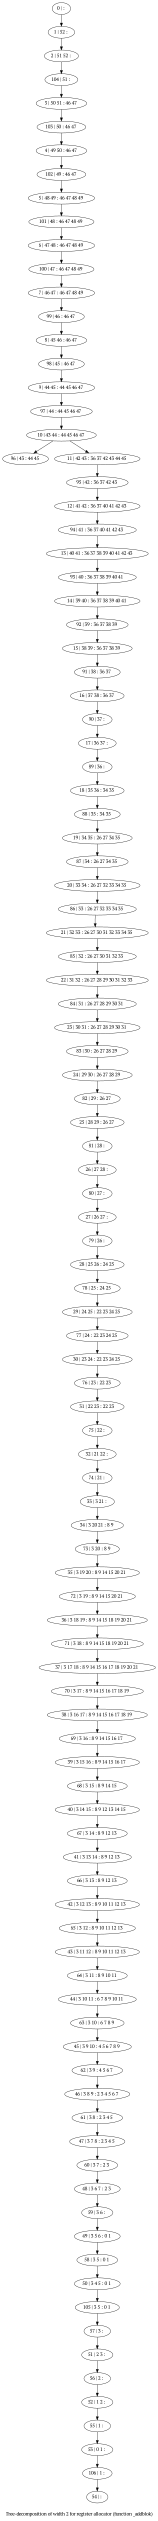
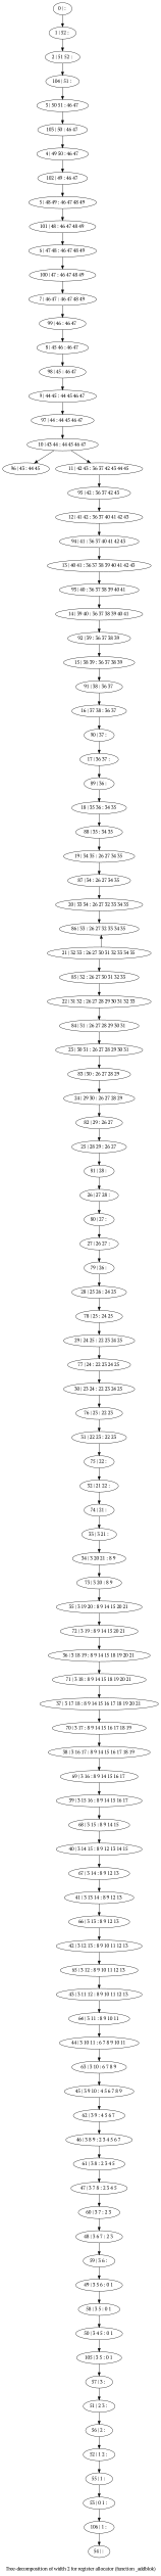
  digraph {
    fontname="PT Serif"
    label="Tree-decomposition of width 2 for register allocator (function _addblok)"
    node [fontname="PT Serif"]
    edge [fontname="PT Serif"]
    n1 [label="0 | : "]
    n2 [label="1 | 52 : "]
    n3 [label="2 | 51 52 : "]
    n4 [label="104 | 51 : "]
    n5 [label="3 | 50 51 : 46 47 "]
    n6 [label="103 | 50 : 46 47 "]
    n7 [label="4 | 49 50 : 46 47 "]
    n8 [label="102 | 49 : 46 47 "]
    n9 [label="5 | 48 49 : 46 47 48 49 "]
    n10 [label="101 | 48 : 46 47 48 49 "]
    n11 [label="6 | 47 48 : 46 47 48 49 "]
    n12 [label="100 | 47 : 46 47 48 49 "]
    n13 [label="7 | 46 47 : 46 47 48 49 "]
    n14 [label="99 | 46 : 46 47 "]
    n15 [label="8 | 45 46 : 46 47 "]
    n16 [label="98 | 45 : 46 47 "]
    n17 [label="9 | 44 45 : 44 45 46 47 "]
    n18 [label="97 | 44 : 44 45 46 47 "]
    n19 [label="10 | 43 44 : 44 45 46 47 "]
    n20 [label="96 | 43 : 44 45 "]
    n21 [label="11 | 42 43 : 36 37 42 43 44 45 "]
    n22 [label="95 | 42 : 36 37 42 43 "]
    n23 [label="12 | 41 42 : 36 37 40 41 42 43 "]
    n24 [label="94 | 41 : 36 37 40 41 42 43 "]
    n25 [label="13 | 40 41 : 36 37 38 39 40 41 42 43 "]
    n26 [label="93 | 40 : 36 37 38 39 40 41 "]
    n27 [label="14 | 39 40 : 36 37 38 39 40 41 "]
    n28 [label="92 | 39 : 36 37 38 39 "]
    n29 [label="15 | 38 39 : 36 37 38 39 "]
    n30 [label="91 | 38 : 36 37 "]
    n31 [label="16 | 37 38 : 36 37 "]
    n32 [label="90 | 37 : "]
    n33 [label="17 | 36 37 : "]
    n34 [label="89 | 36 : "]
    n35 [label="18 | 35 36 : 34 35 "]
    n36 [label="88 | 35 : 34 35 "]
    n37 [label="19 | 34 35 : 26 27 34 35 "]
    n38 [label="87 | 34 : 26 27 34 35 "]
    n39 [label="20 | 33 34 : 26 27 32 33 34 35 "]
    n40 [label="86 | 33 : 26 27 32 33 34 35 "]
    n41 [label="21 | 32 33 : 26 27 30 31 32 33 34 35 "]
    n42 [label="85 | 32 : 26 27 30 31 32 33 "]
    n43 [label="22 | 31 32 : 26 27 28 29 30 31 32 33 "]
    n44 [label="84 | 31 : 26 27 28 29 30 31 "]
    n45 [label="23 | 30 31 : 26 27 28 29 30 31 "]
    n46 [label="83 | 30 : 26 27 28 29 "]
    n47 [label="24 | 29 30 : 26 27 28 29 "]
    n48 [label="82 | 29 : 26 27 "]
    n49 [label="25 | 28 29 : 26 27 "]
    n50 [label="81 | 28 : "]
    n51 [label="26 | 27 28 : "]
    n52 [label="80 | 27 : "]
    n53 [label="27 | 26 27 : "]
    n54 [label="79 | 26 : "]
    n55 [label="28 | 25 26 : 24 25 "]
    n56 [label="78 | 25 : 24 25 "]
    n57 [label="29 | 24 25 : 22 23 24 25 "]
    n58 [label="77 | 24 : 22 23 24 25 "]
    n59 [label="30 | 23 24 : 22 23 24 25 "]
    n60 [label="76 | 23 : 22 23 "]
    n61 [label="31 | 22 23 : 22 23 "]
    n62 [label="75 | 22 : "]
    n63 [label="32 | 21 22 : "]
    n64 [label="74 | 21 : "]
    n65 [label="33 | 3 21 : "]
    n66 [label="34 | 3 20 21 : 8 9 "]
    n67 [label="73 | 3 20 : 8 9 "]
    n68 [label="35 | 3 19 20 : 8 9 14 15 20 21 "]
    n69 [label="72 | 3 19 : 8 9 14 15 20 21 "]
    n70 [label="36 | 3 18 19 : 8 9 14 15 18 19 20 21 "]
    n71 [label="71 | 3 18 : 8 9 14 15 18 19 20 21 "]
    n72 [label="37 | 3 17 18 : 8 9 14 15 16 17 18 19 20 21 "]
    n73 [label="70 | 3 17 : 8 9 14 15 16 17 18 19 "]
    n74 [label="38 | 3 16 17 : 8 9 14 15 16 17 18 19 "]
    n75 [label="69 | 3 16 : 8 9 14 15 16 17 "]
    n76 [label="39 | 3 15 16 : 8 9 14 15 16 17 "]
    n77 [label="68 | 3 15 : 8 9 14 15 "]
    n78 [label="40 | 3 14 15 : 8 9 12 13 14 15 "]
    n79 [label="67 | 3 14 : 8 9 12 13 "]
    n80 [label="41 | 3 13 14 : 8 9 12 13 "]
    n81 [label="66 | 3 13 : 8 9 12 13 "]
    n82 [label="42 | 3 12 13 : 8 9 10 11 12 13 "]
    n83 [label="65 | 3 12 : 8 9 10 11 12 13 "]
    n84 [label="43 | 3 11 12 : 8 9 10 11 12 13 "]
    n85 [label="64 | 3 11 : 8 9 10 11 "]
    n86 [label="44 | 3 10 11 : 6 7 8 9 10 11 "]
    n87 [label="63 | 3 10 : 6 7 8 9 "]
    n88 [label="45 | 3 9 10 : 4 5 6 7 8 9 "]
    n89 [label="62 | 3 9 : 4 5 6 7 "]
    n90 [label="46 | 3 8 9 : 2 3 4 5 6 7 "]
    n91 [label="61 | 3 8 : 2 3 4 5 "]
    n92 [label="47 | 3 7 8 : 2 3 4 5 "]
    n93 [label="60 | 3 7 : 2 3 "]
    n94 [label="48 | 3 6 7 : 2 3 "]
    n95 [label="59 | 3 6 : "]
    n96 [label="49 | 3 5 6 : 0 1 "]
    n97 [label="58 | 3 5 : 0 1 "]
    n98 [label="50 | 3 4 5 : 0 1 "]
    n99 [label="105 | 3 5 : 0 1 "]
    n100 [label="57 | 3 : "]
    n101 [label="51 | 2 3 : "]
    n102 [label="56 | 2 : "]
    n103 [label="52 | 1 2 : "]
    n104 [label="55 | 1 : "]
    n105 [label="53 | 0 1 : "]
    n106 [label="106 | 1 : "]
    n107 [label="54 | : "]
    n1 -> n2
    n2 -> n3
    n3 -> n4
    n4 -> n5
    n5 -> n6
    n6 -> n7
    n7 -> n8
    n8 -> n9
    n9 -> n10
    n10 -> n11
    n11 -> n12
    n12 -> n13
    n13 -> n14
    n14 -> n15
    n15 -> n16
    n16 -> n17
    n17 -> n18
    n18 -> n19
    n19 -> n20
    n19 -> n21
    n21 -> n22
    n22 -> n23
    n23 -> n24
    n24 -> n25
    n25 -> n26
    n26 -> n27
    n27 -> n28
    n28 -> n29
    n29 -> n30
    n30 -> n31
    n31 -> n32
    n32 -> n33
    n33 -> n34
    n34 -> n35
    n35 -> n36
    n36 -> n37
    n37 -> n38
    n38 -> n39
    n39 -> n40
-   n40 -> n41
+   n41 -> n40
    n41 -> n42
    n42 -> n43
    n43 -> n44
    n44 -> n45
    n45 -> n46
    n46 -> n47
    n47 -> n48
    n48 -> n49
    n49 -> n50
    n50 -> n51
    n51 -> n52
    n52 -> n53
    n53 -> n54
    n54 -> n55
    n55 -> n56
    n56 -> n57
    n57 -> n58
    n58 -> n59
    n59 -> n60
    n60 -> n61
    n61 -> n62
    n62 -> n63
    n63 -> n64
    n64 -> n65
    n65 -> n66
    n66 -> n67
    n67 -> n68
    n68 -> n69
    n69 -> n70
    n70 -> n71
    n71 -> n72
    n72 -> n73
    n73 -> n74
    n74 -> n75
    n75 -> n76
    n76 -> n77
    n77 -> n78
    n78 -> n79
    n79 -> n80
    n80 -> n81
    n81 -> n82
    n82 -> n83
    n83 -> n84
    n84 -> n85
    n85 -> n86
    n86 -> n87
    n87 -> n88
    n88 -> n89
    n89 -> n90
    n90 -> n91
    n91 -> n92
    n92 -> n93
    n93 -> n94
    n94 -> n95
    n95 -> n96
    n96 -> n97
    n97 -> n98
    n98 -> n99
    n99 -> n100
    n100 -> n101
    n101 -> n102
    n102 -> n103
    n103 -> n104
    n104 -> n105
    n105 -> n106
    n106 -> n107
  }
